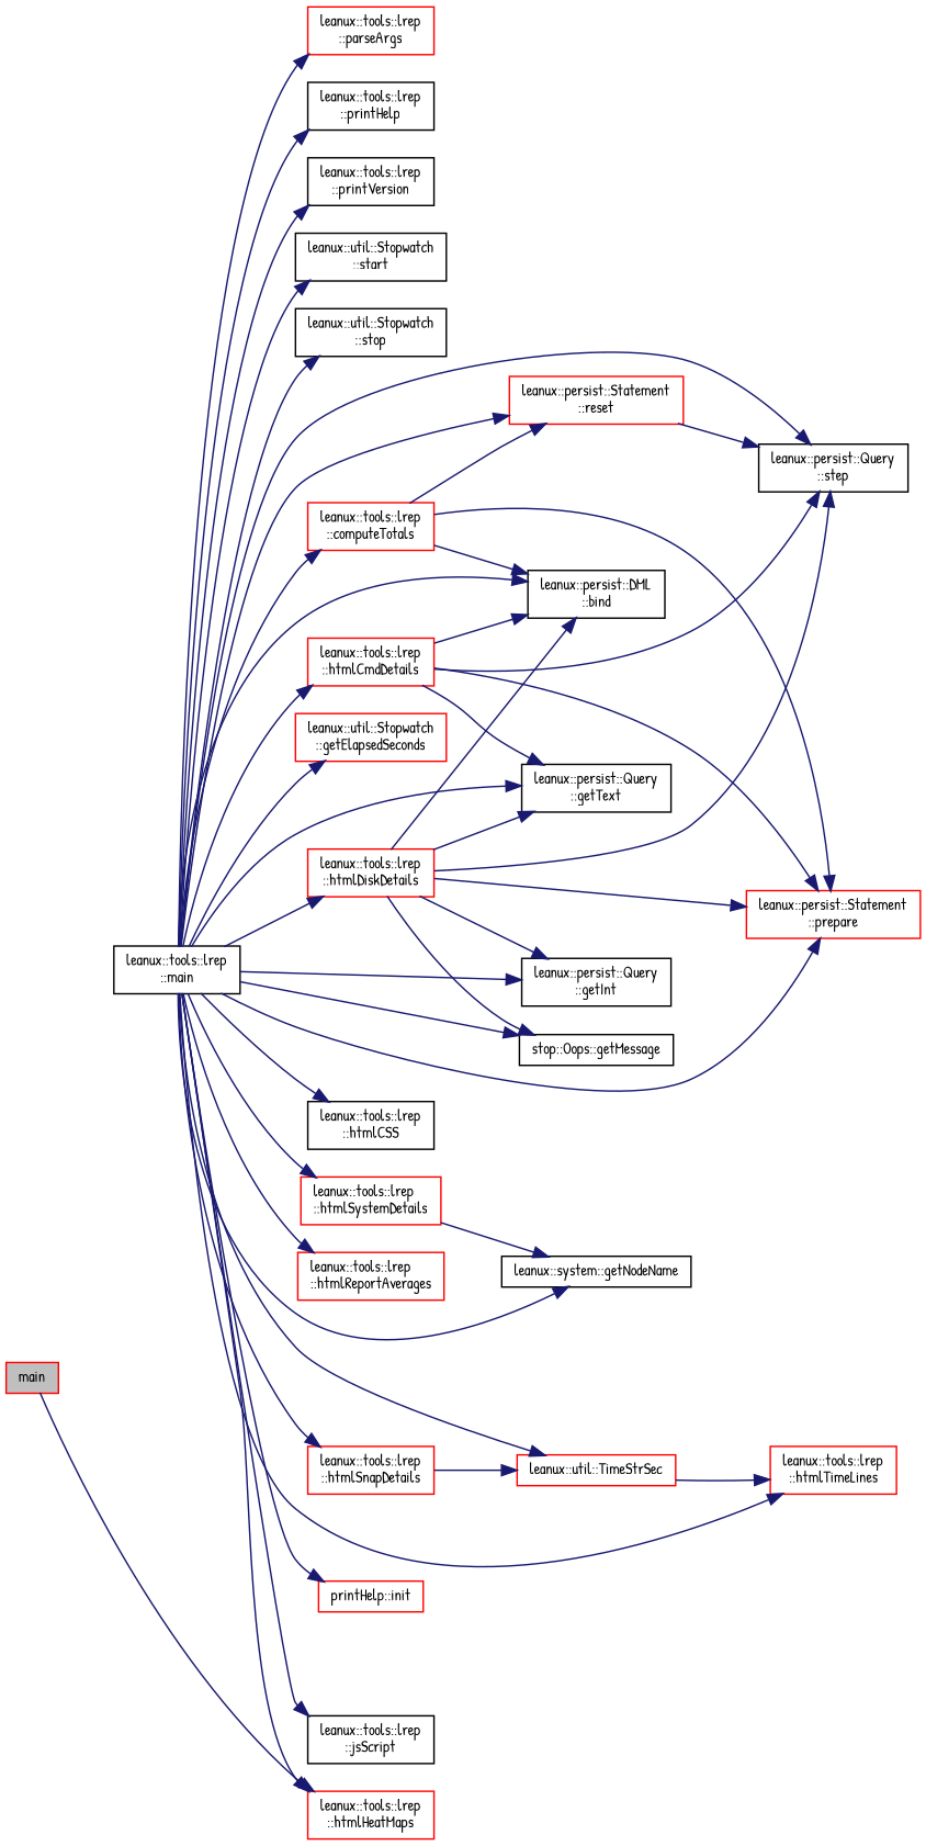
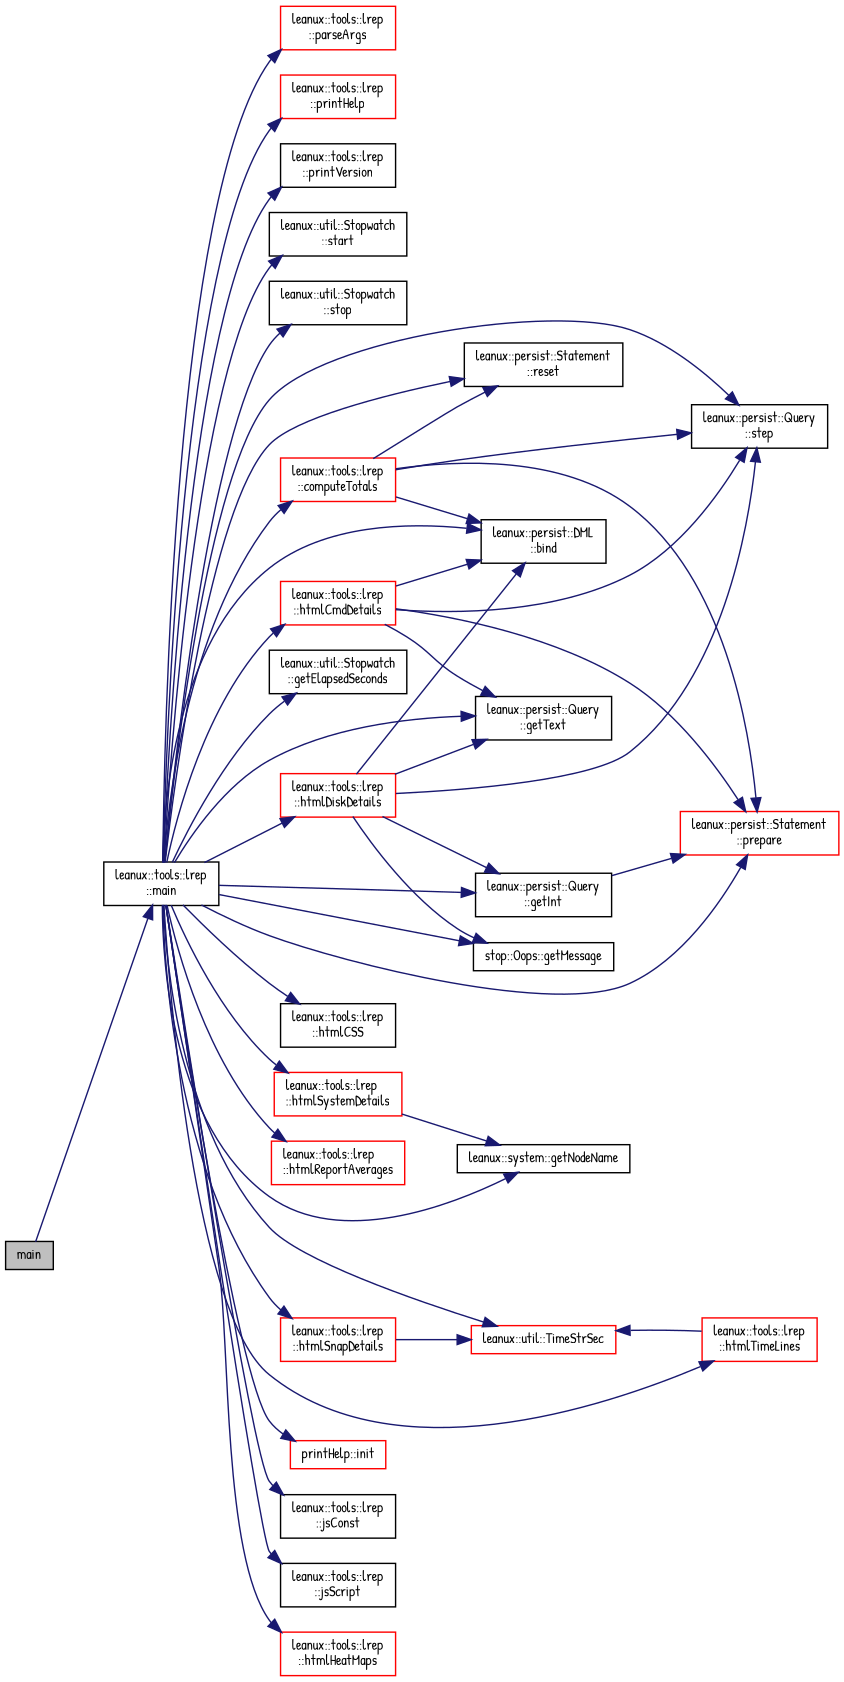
  digraph {
    fontname="Patrick Hand"
    rankdir=LR
    node [color=black fontname="Patrick Hand" fontsize=10 shape=record]
    edge [color=midnightblue fontname="Patrick Hand" fontsize=10 labelfontname=Helvetica labelfontsize=10 style=solid]
-   n1 [color=red fillcolor=grey75 fontcolor=black height=0.2 label=main style=filled width=0.4]
+   n1 [fillcolor=grey75 fontcolor=black height=0.2 label=main style=filled width=0.4]
    n2 [height=0.2 label="leanux::tools::lrep\l::main" width=0.4]
    n3 [height=0.2 label="leanux::persist::DML\l::bind" width=0.4]
    n4 [color=red height=0.2 label="leanux::tools::lrep\l::computeTotals" width=0.4]
    n5 [color=red height=0.2 label="leanux::persist::Statement\l::prepare" width=0.4]
-   n6 [color=red height=0.2 label="leanux::persist::Statement\l::reset" width=0.4]
+   n6 [height=0.2 label="leanux::persist::Statement\l::reset" width=0.4]
    n7 [height=0.2 label="leanux::persist::Query\l::step" width=0.4]
-   n8 [color=red height=0.2 label="leanux::util::Stopwatch\l::getElapsedSeconds" width=0.4]
+   n8 [height=0.2 label="leanux::util::Stopwatch\l::getElapsedSeconds" width=0.4]
    n9 [height=0.2 label="leanux::persist::Query\l::getInt" width=0.4]
    n10 [height=0.2 label="stop::Oops::getMessage" width=0.4]
    n11 [height=0.2 label="leanux::system::getNodeName" width=0.4]
    n12 [height=0.2 label="leanux::persist::Query\l::getText" width=0.4]
    n13 [color=red height=0.2 label="leanux::tools::lrep\l::htmlCmdDetails" width=0.4]
    n14 [height=0.2 label="leanux::tools::lrep\l::htmlCSS" width=0.4]
    n15 [color=red height=0.2 label="leanux::tools::lrep\l::htmlDiskDetails" width=0.4]
    n16 [color=red height=0.2 label="leanux::tools::lrep\l::htmlHeatMaps" width=0.4]
    n17 [color=red height=0.2 label="leanux::tools::lrep\l::htmlReportAverages" width=0.4]
    n18 [color=red height=0.2 label="leanux::tools::lrep\l::htmlSnapDetails" width=0.4]
    n19 [color=red height=0.2 label="leanux::util::TimeStrSec" width=0.4]
    n20 [color=red height=0.2 label="leanux::tools::lrep\l::htmlSystemDetails" width=0.4]
    n21 [color=red height=0.2 label="leanux::tools::lrep\l::htmlTimeLines" width=0.4]
    n22 [color=red height=0.2 label="printHelp::init" width=0.4]
+   n23 [height=0.2 label="leanux::tools::lrep\l::jsConst" width=0.4]
    n24 [height=0.2 label="leanux::tools::lrep\l::jsScript" width=0.4]
    n25 [color=red height=0.2 label="leanux::tools::lrep\l::parseArgs" width=0.4]
-   n26 [height=0.2 label="leanux::tools::lrep\l::printHelp" width=0.4]
+   n26 [color=red height=0.2 label="leanux::tools::lrep\l::printHelp" width=0.4]
    n27 [height=0.2 label="leanux::tools::lrep\l::printVersion" width=0.4]
    n28 [height=0.2 label="leanux::util::Stopwatch\l::start" width=0.4]
    n29 [height=0.2 label="leanux::util::Stopwatch\l::stop" width=0.4]
-   n1 -> n16
+   n1 -> n2
    n2 -> n3
    n2 -> n4
    n2 -> n5
    n2 -> n6
    n2 -> n7
    n2 -> n8
    n2 -> n9
    n2 -> n10
    n2 -> n11
    n2 -> n12
    n2 -> n13
    n2 -> n14
    n2 -> n15
    n2 -> n16
    n2 -> n17
    n2 -> n18
    n2 -> n19
    n2 -> n20
    n2 -> n21
    n2 -> n22
+   n2 -> n23
    n2 -> n24
    n2 -> n25
    n2 -> n26
    n2 -> n27
    n2 -> n28
    n2 -> n29
    n4 -> n3
    n4 -> n5
    n4 -> n6
-   n6 -> n7
+   n4 -> n7
    n13 -> n3
    n13 -> n5
    n13 -> n7
    n13 -> n12
    n15 -> n3
-   n15 -> n5
+   n9 -> n5
    n15 -> n7
    n15 -> n9
    n15 -> n10
    n15 -> n12
    n18 -> n19
    n20 -> n11
-   n19 -> n21
+   n21 -> n19
  }
